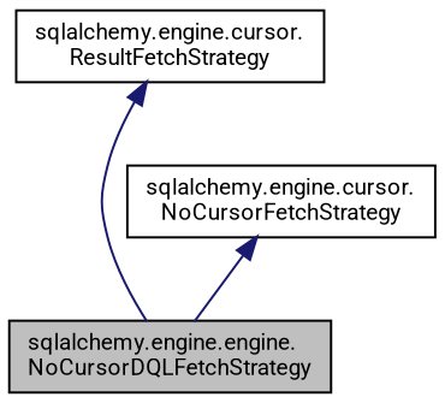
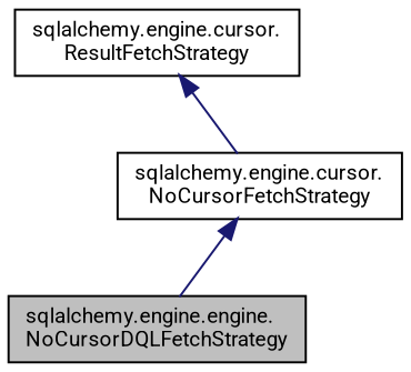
  digraph {
    fontname=Roboto
    node [color=black fillcolor=white fontname=Roboto fontsize=10 shape=record style=filled]
    edge [color=midnightblue dir=back fontname=Roboto fontsize=10 labelfontname=Helvetica labelfontsize=10 style=solid]
    n1 [fillcolor=grey75 fontcolor=black height=0.2 label="sqlalchemy.engine.engine.\lNoCursorDQLFetchStrategy" width=0.4]
    n2 [height=0.2 label="sqlalchemy.engine.cursor.\lNoCursorFetchStrategy" width=0.4]
    n3 [height=0.2 label="sqlalchemy.engine.cursor.\lResultFetchStrategy" width=0.4]
    n2 -> n1
-   n3 -> n1
+   n3 -> n2
  }
